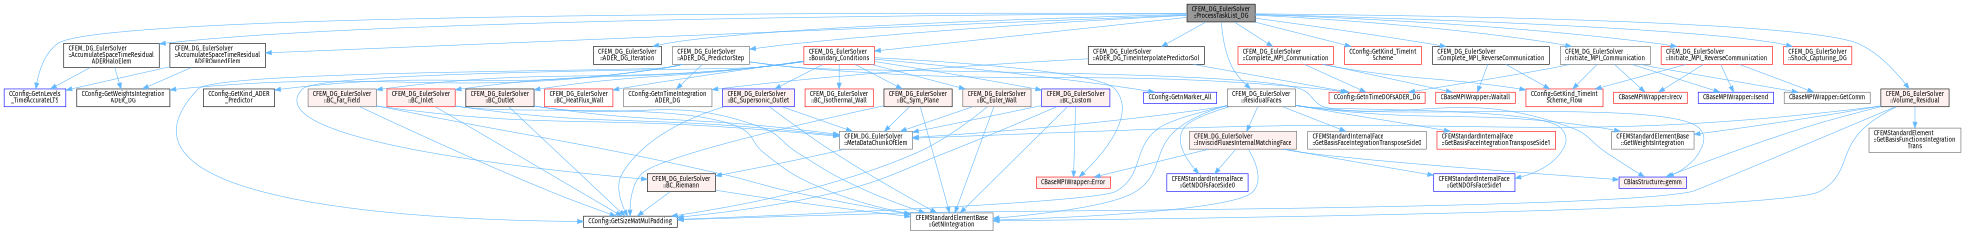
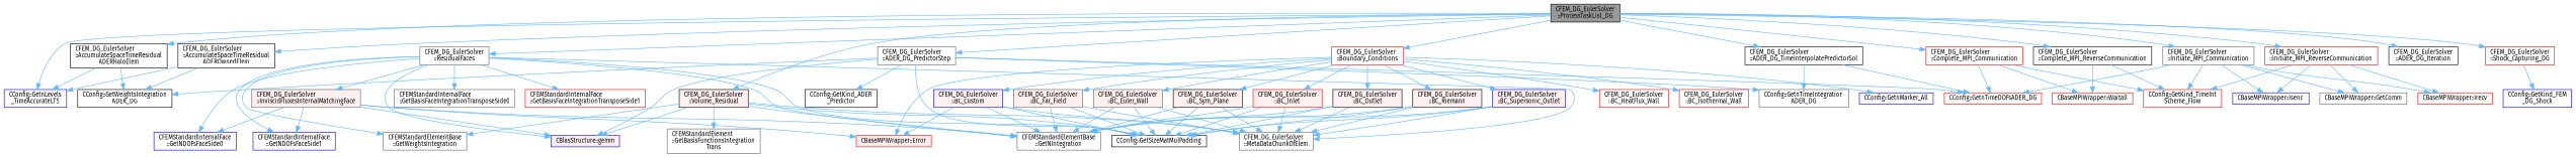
  digraph {
    fontname="Fira Sans"
    rankdir=TB
    node [color=red fillcolor=white fontname="Fira Sans" fontsize=10 shape=box style=filled]
    edge [color=steelblue1 fontname="Fira Sans" fontsize=10 labelfontname=Helvetica labelfontsize=10 style=solid]
    n1 [color=black fillcolor=grey60 fontcolor=black height=0.2 label="CFEM_DG_EulerSolver\l::ProcessTaskList_DG" width=0.4]
    n2 [color=black height=0.2 label="CFEM_DG_EulerSolver\l::AccumulateSpaceTimeResidual\lADERHaloElem" width=0.4]
    n3 [color=blue height=0.2 label="CConfig::GetnLevels\l_TimeAccurateLTS" width=0.4]
    n4 [color=black height=0.2 label="CFEM_DG_EulerSolver\l::AccumulateSpaceTimeResidual\lADEROwnedElem" width=0.4]
    n5 [color=black height=0.2 label="CFEM_DG_EulerSolver\l::ADER_DG_Iteration" width=0.4]
    n6 [color=gray40 height=0.2 label="CFEM_DG_EulerSolver\l::ADER_DG_PredictorStep" width=0.4]
    n7 [color=black height=0.2 label="CFEM_DG_EulerSolver\l::ADER_DG_TimeInterpolatePredictorSol" width=0.4]
    n8 [height=0.2 label="CFEM_DG_EulerSolver\l::Boundary_Conditions" width=0.4]
    n9 [height=0.2 label="CFEM_DG_EulerSolver\l::Complete_MPI_Communication" width=0.4]
    n10 [color=black height=0.2 label="CFEM_DG_EulerSolver\l::Complete_MPI_ReverseCommunication" width=0.4]
-   n11 [height=0.2 label="CConfig::GetKind_TimeInt\lScheme" width=0.4]
    n12 [color=gray40 height=0.2 label="CFEM_DG_EulerSolver\l::Initiate_MPI_Communication" width=0.4]
    n13 [height=0.2 label="CFEM_DG_EulerSolver\l::Initiate_MPI_ReverseCommunication" width=0.4]
    n14 [color=gray40 height=0.2 label="CFEM_DG_EulerSolver\l::ResidualFaces" width=0.4]
    n15 [height=0.2 label="CFEM_DG_EulerSolver\l::Shock_Capturing_DG" width=0.4]
    n16 [color=black fillcolor="#FFF0F0" height=0.2 label="CFEM_DG_EulerSolver\l::Volume_Residual" width=0.4]
    n17 [color=black height=0.2 label="CConfig::GetWeightsIntegration\lADER_DG" width=0.4]
    n18 [color=blue fillcolor="#FFF0F0" height=0.2 label="CBlasStructure::gemm" width=0.4]
    n19 [color=black height=0.2 label="CConfig::GetKind_ADER\l_Predictor" width=0.4]
    n20 [height=0.2 label="CConfig::GetnTimeDOFsADER_DG" width=0.4]
    n21 [color=gray40 height=0.2 label="CConfig::GetnTimeIntegration\lADER_DG" width=0.4]
    n22 [color=black height=0.2 label="CConfig::GetSizeMatMulPadding" width=0.4]
    n23 [color=blue fillcolor="#FFF0F0" height=0.2 label="CFEM_DG_EulerSolver\l::BC_Custom" width=0.4]
    n24 [fillcolor="#FFF0F0" height=0.2 label="CBaseMPIWrapper::Error" width=0.4]
    n25 [color=gray40 fillcolor="#FFF0F0" height=0.2 label="CFEM_DG_EulerSolver\l::BC_Euler_Wall" width=0.4]
    n26 [color=gray40 fillcolor="#FFF0F0" height=0.2 label="CFEM_DG_EulerSolver\l::BC_Far_Field" width=0.4]
    n27 [height=0.2 label="CFEM_DG_EulerSolver\l::BC_HeatFlux_Wall" width=0.4]
    n28 [fillcolor="#FFF0F0" height=0.2 label="CFEM_DG_EulerSolver\l::BC_Inlet" width=0.4]
    n29 [height=0.2 label="CFEM_DG_EulerSolver\l::BC_Isothermal_Wall" width=0.4]
    n30 [color=black fillcolor="#FFF0F0" height=0.2 label="CFEM_DG_EulerSolver\l::BC_Outlet" width=0.4]
    n31 [color=black fillcolor="#FFF0F0" height=0.2 label="CFEM_DG_EulerSolver\l::BC_Riemann" width=0.4]
    n32 [color=blue fillcolor="#FFF0F0" height=0.2 label="CFEM_DG_EulerSolver\l::BC_Supersonic_Outlet" width=0.4]
    n33 [color=black fillcolor="#FFF0F0" height=0.2 label="CFEM_DG_EulerSolver\l::BC_Sym_Plane" width=0.4]
    n34 [color=blue height=0.2 label="CConfig::GetnMarker_All" width=0.4]
    n35 [height=0.2 label="CConfig::GetKind_TimeInt\lScheme_Flow" width=0.4]
    n36 [height=0.2 label="CBaseMPIWrapper::Waitall" width=0.4]
    n37 [color=gray40 height=0.2 label="CBaseMPIWrapper::GetComm" width=0.4]
    n38 [height=0.2 label="CBaseMPIWrapper::Irecv" width=0.4]
    n39 [color=blue height=0.2 label="CBaseMPIWrapper::Isend" width=0.4]
    n40 [color=gray40 height=0.2 label="CFEMStandardElementBase\l::GetNIntegration" width=0.4]
    n41 [color=gray40 height=0.2 label="CFEM_DG_EulerSolver\l::MetaDataChunkOfElem" width=0.4]
    n42 [color=gray40 height=0.2 label="CFEMStandardInternalFace\l::GetBasisFaceIntegrationTransposeSide0" width=0.4]
    n43 [height=0.2 label="CFEMStandardInternalFace\l::GetBasisFaceIntegrationTransposeSide1" width=0.4]
    n44 [color=blue height=0.2 label="CFEMStandardInternalFace\l::GetNDOFsFaceSide0" width=0.4]
    n45 [color=blue height=0.2 label="CFEMStandardInternalFace\l::GetNDOFsFaceSide1" width=0.4]
    n46 [color=gray40 height=0.2 label="CFEMStandardElementBase\l::GetWeightsIntegration" width=0.4]
    n47 [color=gray40 fillcolor="#FFF0F0" height=0.2 label="CFEM_DG_EulerSolver\l::InviscidFluxesInternalMatchingFace" width=0.4]
+   n48 [color=blue height=0.2 label="CConfig::GetKind_FEM\l_DG_Shock" width=0.4]
    n49 [color=gray40 height=0.2 label="CFEMStandardElement\l::GetBasisFunctionsIntegration\lTrans" width=0.4]
    n1 -> n2
    n1 -> n3
    n1 -> n4
    n1 -> n5
    n1 -> n6
    n1 -> n7
    n1 -> n8
    n1 -> n9
    n1 -> n10
-   n1 -> n11
    n1 -> n12
    n1 -> n13
    n1 -> n14
    n1 -> n15
    n1 -> n16
    n2 -> n3
    n2 -> n17
    n4 -> n3
    n4 -> n17
    n6 -> n17
    n6 -> n18
    n6 -> n19
    n6 -> n20
    n6 -> n21
    n6 -> n22
    n7 -> n20
    n7 -> n21
    n8 -> n23
    n8 -> n24
    n8 -> n25
    n8 -> n26
    n8 -> n27
    n8 -> n28
    n8 -> n29
    n8 -> n30
    n8 -> n31
    n8 -> n32
    n8 -> n33
    n8 -> n34
    n9 -> n20
    n9 -> n35
    n9 -> n36
    n10 -> n35
    n10 -> n36
    n12 -> n20
    n12 -> n35
    n12 -> n37
    n12 -> n38
    n12 -> n39
    n13 -> n35
    n13 -> n37
    n13 -> n38
    n13 -> n39
    n14 -> n18
    n14 -> n22
    n14 -> n40
    n14 -> n41
    n14 -> n42
    n14 -> n43
    n14 -> n44
    n14 -> n45
    n14 -> n46
    n14 -> n47
+   n15 -> n48
    n16 -> n18
    n16 -> n22
    n16 -> n40
    n16 -> n41
    n16 -> n46
    n16 -> n49
    n23 -> n22
    n23 -> n24
    n23 -> n40
    n23 -> n41
    n25 -> n22
    n25 -> n40
    n25 -> n41
    n26 -> n22
    n26 -> n40
    n26 -> n41
    n28 -> n22
    n28 -> n40
    n28 -> n41
    n30 -> n22
    n30 -> n40
    n30 -> n41
    n31 -> n22
    n31 -> n40
-   n41 -> n31
+   n31 -> n41
    n32 -> n22
    n32 -> n40
    n32 -> n41
    n33 -> n22
    n33 -> n40
    n33 -> n41
    n47 -> n18
    n47 -> n24
    n47 -> n40
    n47 -> n44
    n47 -> n45
  }
